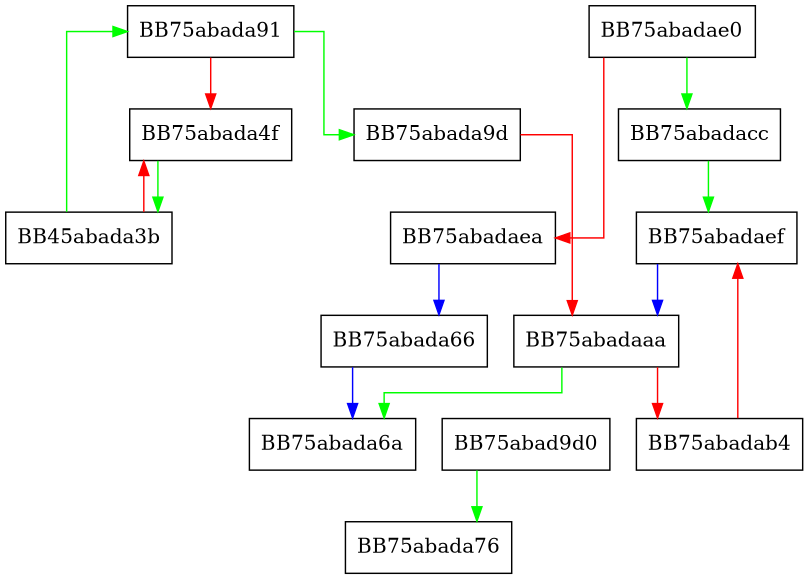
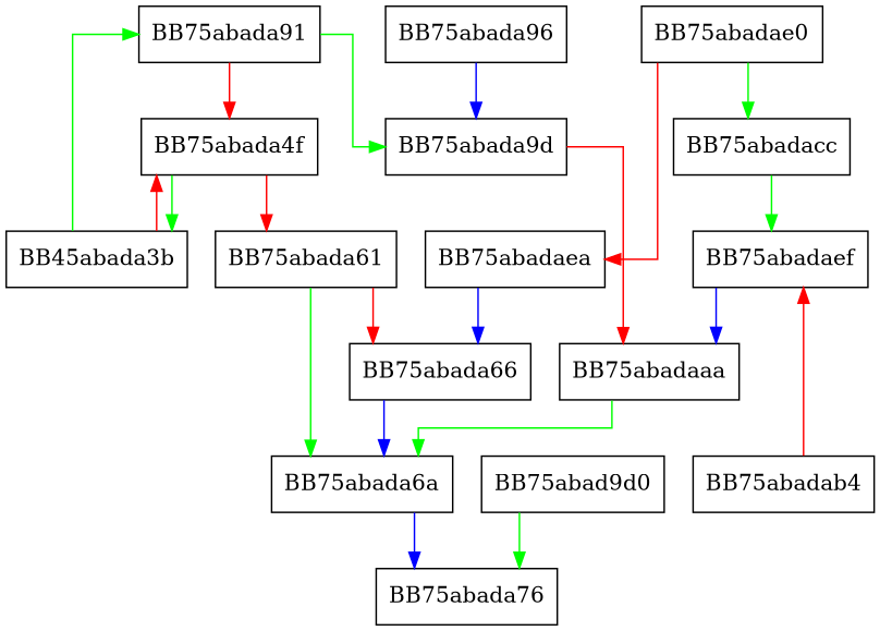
  digraph {
    splines=ortho
    node [shape=box]
    edge [color=green]
    BB75abad9d0
    BB75abada76
    n3 [label=BB45abada3b]
    BB75abada91
    BB75abada4f
    BB75abada9d
+   BB75abada61
    BB75abadaaa
+   BB75abada96
    BB75abada6a
    BB75abada66
    BB75abadab4
    BB75abadaef
    BB75abadacc
    BB75abadae0
    BB75abadaea
    BB75abad9d0 -> BB75abada76
    n3 -> BB75abada91
    n3 -> BB75abada4f [color=red]
    BB75abada91 -> BB75abada4f [color=red]
    BB75abada91 -> BB75abada9d
    BB75abada4f -> n3
+   BB75abada4f -> BB75abada61 [color=red]
    BB75abada9d -> BB75abadaaa [color=red]
+   BB75abada61 -> BB75abada6a
+   BB75abada61 -> BB75abada66 [color=red]
    BB75abadaaa -> BB75abada6a
-   BB75abadaaa -> BB75abadab4 [color=red]
+   BB75abada96 -> BB75abada9d [color=blue]
+   BB75abada6a -> BB75abada76 [color=blue]
    BB75abada66 -> BB75abada6a [color=blue]
    BB75abadab4 -> BB75abadaef [color=red]
    BB75abadaef -> BB75abadaaa [color=blue]
    BB75abadacc -> BB75abadaef
    BB75abadae0 -> BB75abadacc
    BB75abadae0 -> BB75abadaea [color=red]
    BB75abadaea -> BB75abada66 [color=blue]
  }
